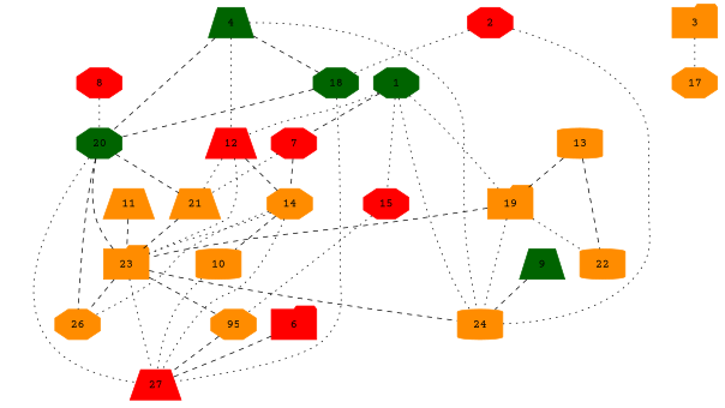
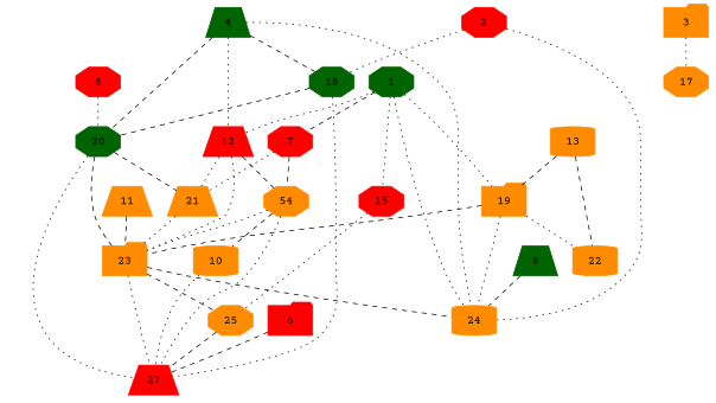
  graph {
    fontname="Courier Prime"
    node [color=darkorange fontname="Courier Prime" shape=octagon style=filled]
    edge [fontname="Courier Prime" style=dotted weight=1.0]
    1 [color=darkgreen]
    7 [color=red]
    12 [color=red shape=trapezium]
    15 [color=red]
    19 [shape=folder]
    24 [shape=cylinder]
-   14
+   14 [label=54]
    21 [shape=trapezium]
    23 [shape=folder]
-   25 [label=95]
+   25
    22 [shape=cylinder]
    2 [color=red]
    18 [color=darkgreen]
    20 [color=darkgreen]
    27 [color=red shape=trapezium]
    3 [shape=folder]
    17
    4 [color=darkgreen shape=trapezium]
-   26
    6 [color=red shape=folder]
    10 [shape=cylinder]
    8 [color=red]
    9 [color=darkgreen shape=trapezium]
    11 [shape=trapezium]
    13 [shape=cylinder]
    1 -- 7 [style=dashed]
    1 -- 12
    1 -- 15
    1 -- 19
    1 -- 24
    7 -- 14 [style=dashed]
    7 -- 21
    12 -- 14 [style=dashed]
    12 -- 21
    12 -- 23
    15 -- 25
    19 -- 24
    19 -- 23 [style=dashed]
    19 -- 22
    14 -- 23
    14 -- 27
-   14 -- 26
    14 -- 10 [style=dashed]
-   21 -- 23 [style=dashed]
+   21 -- 23
    23 -- 24 [style=dashed]
    23 -- 25 [style=dashed]
    23 -- 27 [weight=3.0]
-   23 -- 26 [style=dashed]
    25 -- 27 [style=dashed]
    2 -- 24
    2 -- 18
    18 -- 20 [style=dashed]
    18 -- 27 [weight=2.0]
    20 -- 21 [style=dashed]
    20 -- 23 [style=dashed]
    20 -- 27 [weight=2.0]
-   20 -- 26 [style=dashed]
    3 -- 17
    4 -- 12
    4 -- 24
    4 -- 18 [style=dashed]
    4 -- 20 [style=dashed weight=2.0]
    6 -- 27 [style=dashed]
    10 -- 27
    8 -- 20
    9 -- 24 [style=dashed]
    11 -- 23 [style=dashed weight=2.0]
    13 -- 19 [style=dashed]
    13 -- 22 [style=dashed]
  }
